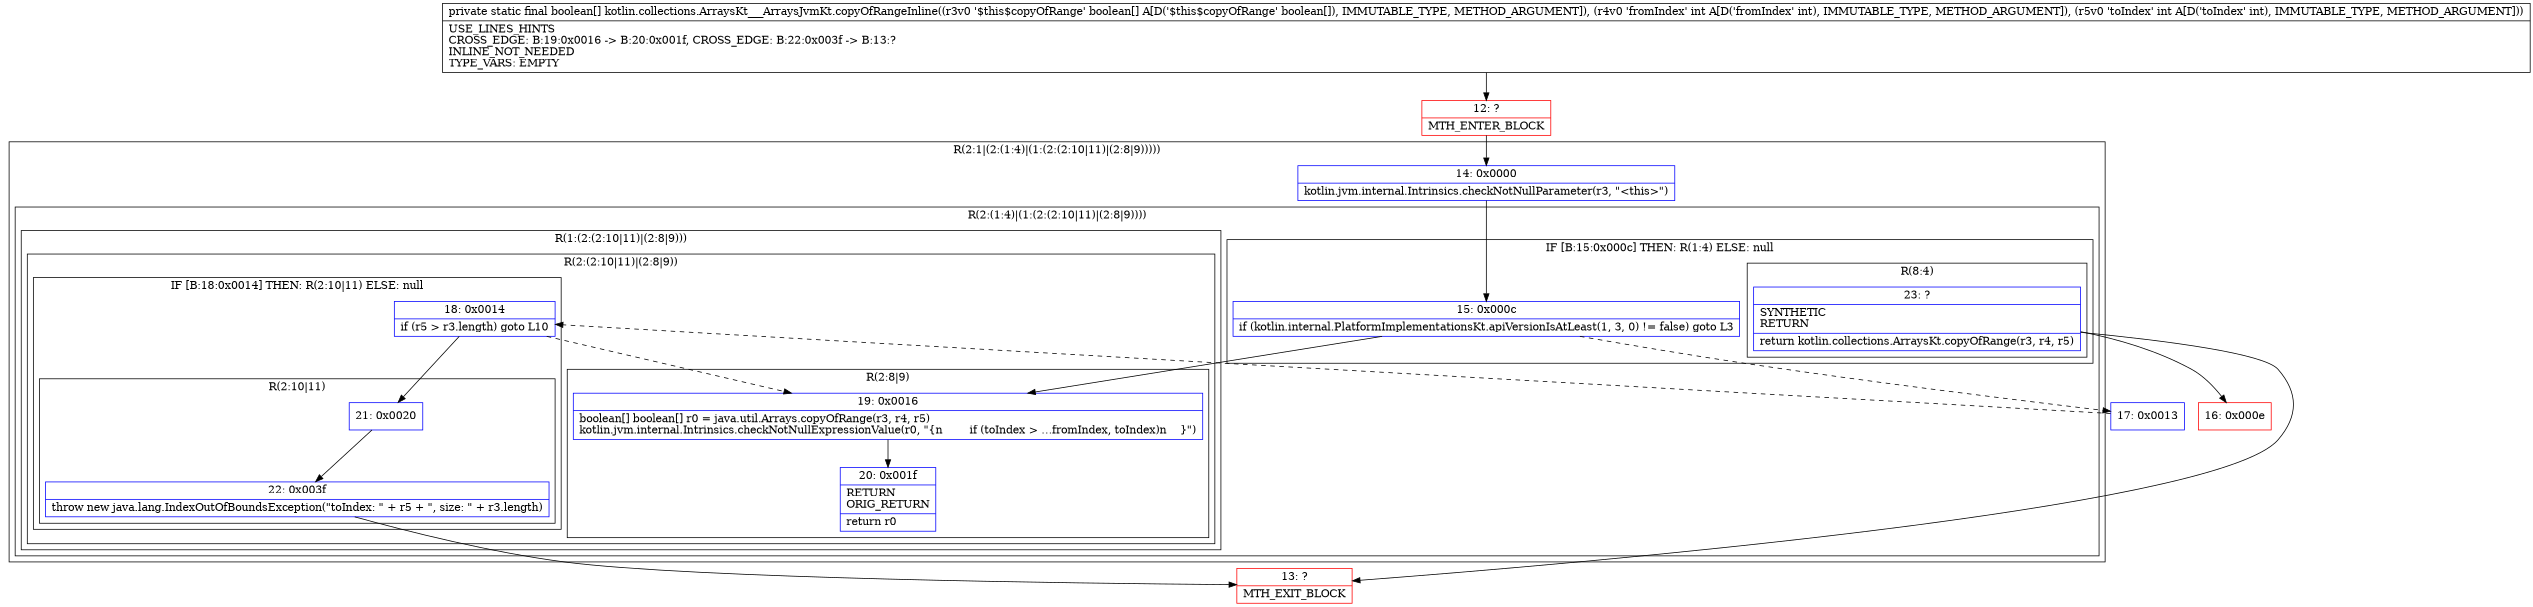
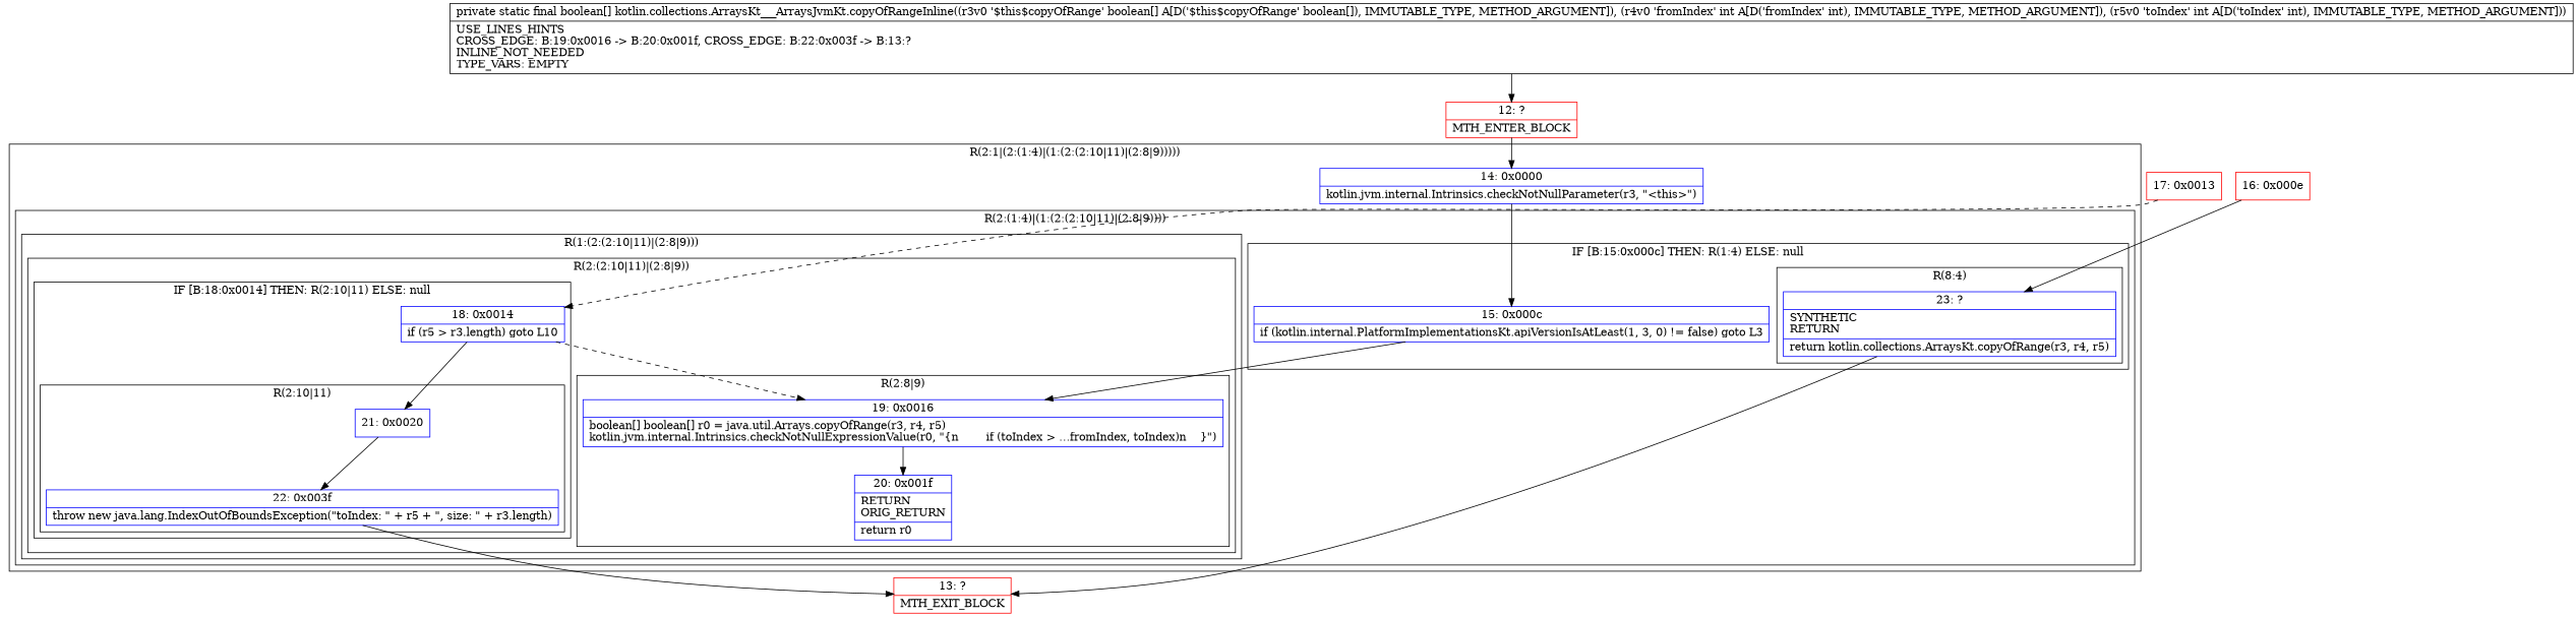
  digraph {
    node [color=blue shape=record]
    n1 [label="{23\:\ ?|SYNTHETIC\lRETURN\l|return kotlin.collections.ArraysKt.copyOfRange(r3, r4, r5)\l}"]
    n2 [label="{15\:\ 0x000c|if (kotlin.internal.PlatformImplementationsKt.apiVersionIsAtLeast(1, 3, 0) != false) goto L3\l}"]
    n3 [label="{21\:\ 0x0020}"]
    n4 [label="{22\:\ 0x003f|throw new java.lang.IndexOutOfBoundsException(\"toIndex: \" + r5 + \", size: \" + r3.length)\l}"]
    n5 [label="{18\:\ 0x0014|if (r5 \> r3.length) goto L10\l}"]
    n6 [label="{19\:\ 0x0016|boolean[] boolean[] r0 = java.util.Arrays.copyOfRange(r3, r4, r5)\lkotlin.jvm.internal.Intrinsics.checkNotNullExpressionValue(r0, \"\{n        if (toIndex \> …fromIndex, toIndex)n    \}\")\l}"]
    n7 [label="{20\:\ 0x001f|RETURN\lORIG_RETURN\l|return r0\l}"]
    n8 [label="{14\:\ 0x0000|kotlin.jvm.internal.Intrinsics.checkNotNullParameter(r3, \"\<this\>\")\l}"]
    n9 [color=red label="{13\:\ ?|MTH_EXIT_BLOCK\l}"]
-   n10 [label="{17\:\ 0x0013}"]
+   n10 [color=red label="{17\:\ 0x0013}"]
    n11 [color=red label="{16\:\ 0x000e}"]
    n12 [color=red label="{12\:\ ?|MTH_ENTER_BLOCK\l}"]
    n13 [label="{private static final boolean[] kotlin.collections.ArraysKt___ArraysJvmKt.copyOfRangeInline((r3v0 '$this$copyOfRange' boolean[] A[D('$this$copyOfRange' boolean[]), IMMUTABLE_TYPE, METHOD_ARGUMENT]), (r4v0 'fromIndex' int A[D('fromIndex' int), IMMUTABLE_TYPE, METHOD_ARGUMENT]), (r5v0 'toIndex' int A[D('toIndex' int), IMMUTABLE_TYPE, METHOD_ARGUMENT]))  | USE_LINES_HINTS\lCROSS_EDGE: B:19:0x0016 \-\> B:20:0x001f, CROSS_EDGE: B:22:0x003f \-\> B:13:?\lINLINE_NOT_NEEDED\lTYPE_VARS: EMPTY\l}" color=""]
    subgraph cluster_1 {
      label="R(2:1|(2:(1:4)|(1:(2:(2:10|11)|(2:8|9)))))"
      n8
      subgraph cluster_2 {
        label="R(2:(1:4)|(1:(2:(2:10|11)|(2:8|9))))"
        subgraph cluster_3 {
          label="IF [B:15:0x000c] THEN: R(1:4) ELSE: null"
          n2
          subgraph cluster_4 {
            label="R(8:4)"
            n1
          }
        }
        subgraph cluster_5 {
          label="R(1:(2:(2:10|11)|(2:8|9)))"
          subgraph cluster_6 {
            label="R(2:(2:10|11)|(2:8|9))"
            subgraph cluster_7 {
              label="IF [B:18:0x0014] THEN: R(2:10|11) ELSE: null"
              n5
              subgraph cluster_8 {
                label="R(2:10|11)"
                n3
                n4
              }
            }
            subgraph cluster_9 {
              label="R(2:8|9)"
              n6
              n7
            }
          }
        }
      }
    }
    n1 -> n9
    n2 -> n6
-   n2 -> n10 [style=dashed]
    n3 -> n4
    n4 -> n9
    n5 -> n3
    n5 -> n6 [style=dashed]
    n6 -> n7
    n8 -> n2
    n10 -> n5 [style=dashed]
-   n1 -> n11
+   n11 -> n1
    n12 -> n8
    n13 -> n12
  }
